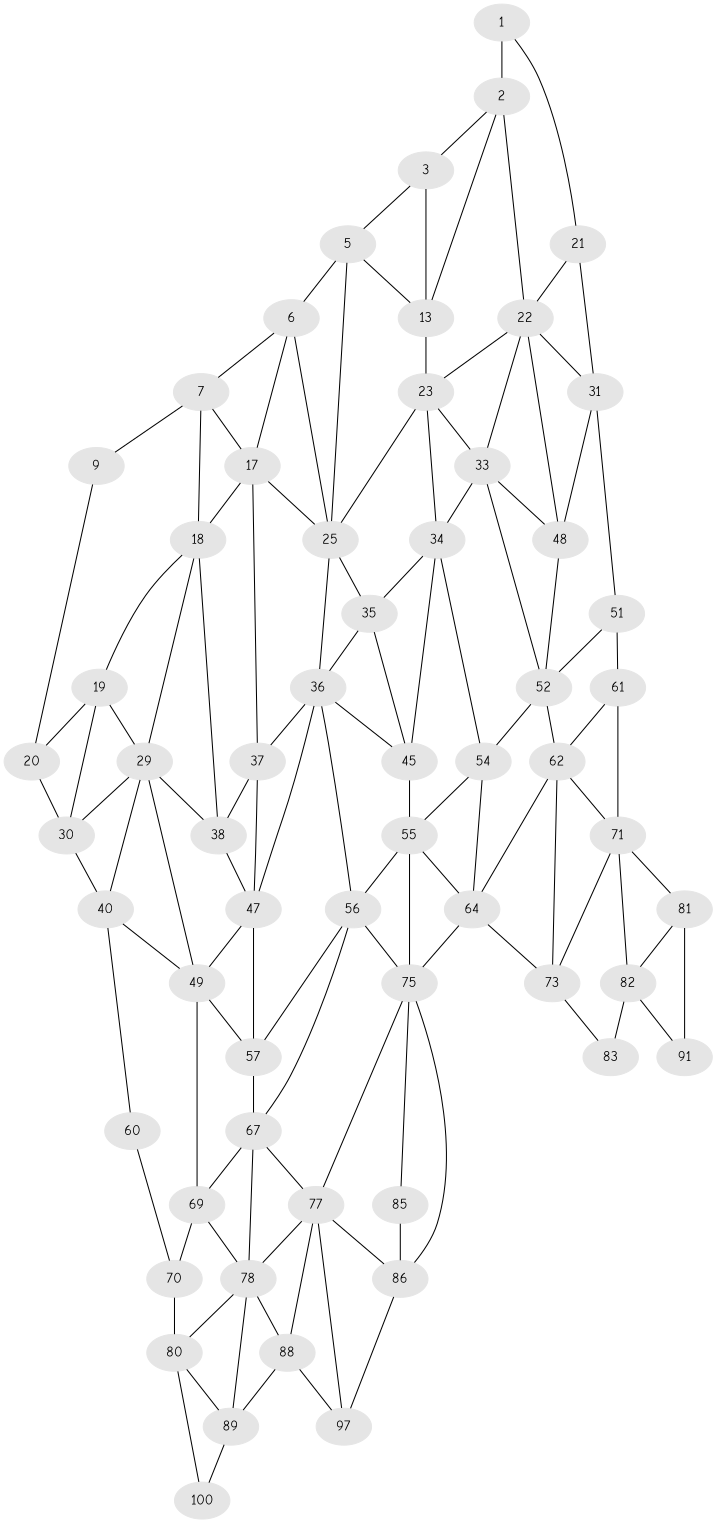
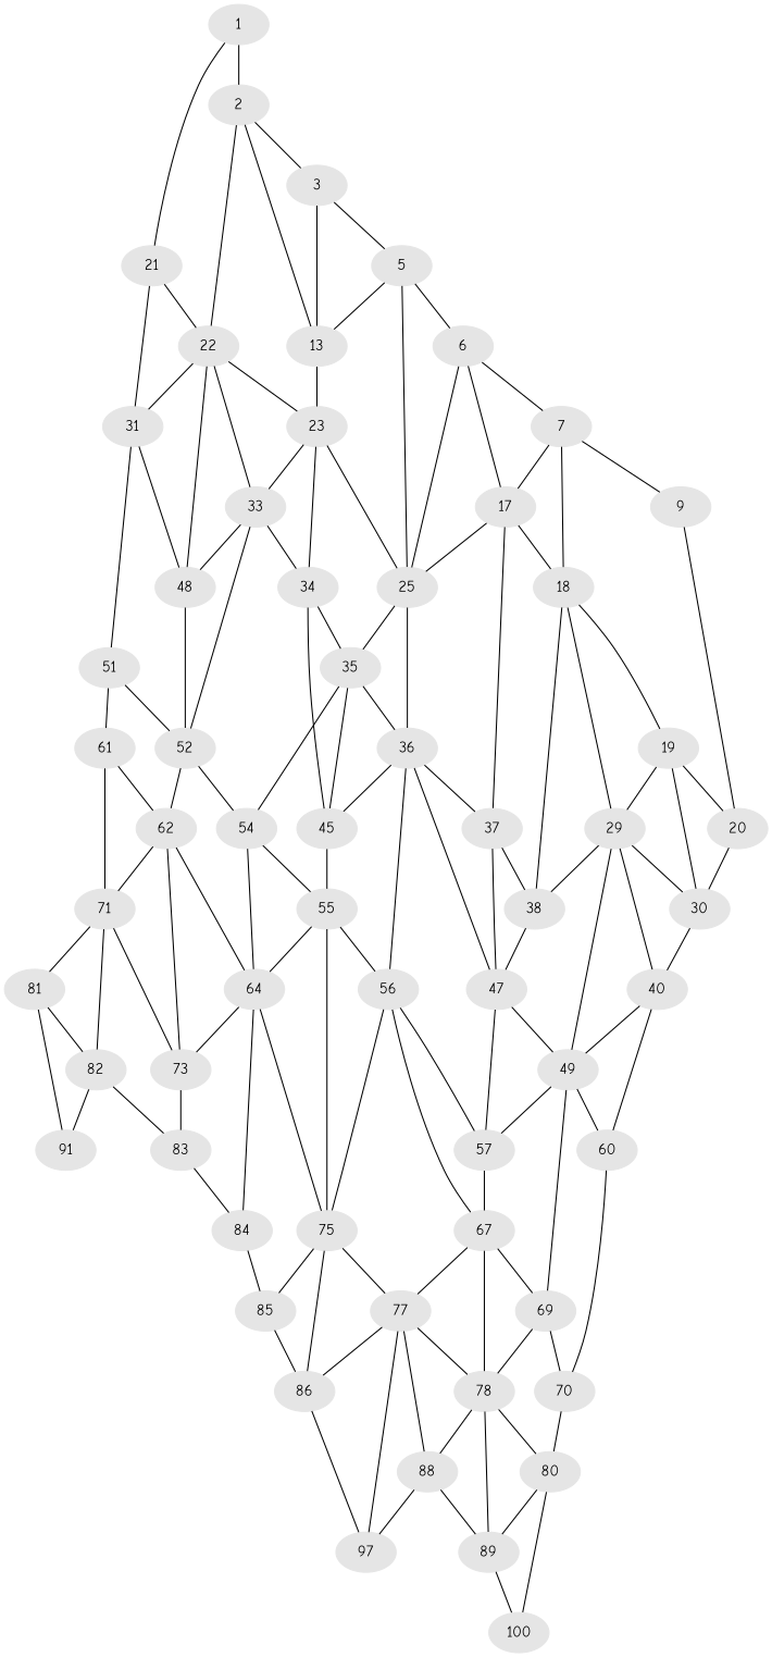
  graph {
    fontname="Comic Neue"
    node [color=gray90 fontname="Comic Neue" style=filled]
    edge [fontname="Comic Neue"]
    1 [super="+11"]
    2 [super="+12"]
    21
    3 [super="+4"]
    13 [super="+14"]
    22 [super="+32"]
    31 [super="+41"]
    5 [super="+15"]
    23 [super="+24"]
    33 [super="+43"]
    n11 [label=48]
    6 [super="+16"]
    25 [super="+26"]
    7 [super="+8"]
    17 [super="+27"]
    35
    36 [super="+46"]
    9 [super="+10"]
    18 [super="+28"]
    37
    20
    19
    29 [super="+39"]
    38
    30
    34 [super="+44"]
    47 [super="+48"]
    40 [super="+50"]
    49 [super="+59"]
    51
    52 [super="+53"]
    45
    54
    56 [super="+66"]
    60
    57 [super="+58"]
    69
    61
    62 [super="+63"]
    55 [super="+65"]
    64 [super="+74"]
    75 [super="+76"]
    67 [super="+68"]
    70
    78 [super="+79"]
    71 [super="+72"]
    73
+   84 [super="+94"]
    77 [super="+87"]
    85 [super="+95"]
    86 [super="+96"]
    80 [super="+90"]
    81
    82 [super="+92"]
    83 [super="+93"]
    88 [super="+98"]
    97
    89 [super="+99"]
    100
    91
    1 -- 2 [weight=2]
    1 -- 21
    2 -- 3
    2 -- 13
    2 -- 22
    21 -- 22
    21 -- 31
    3 -- 13 [weight=2]
    3 -- 5
    13 -- 23 [weight=2]
    22 -- 31
    22 -- 23
    22 -- 33
    22 -- n11
    31 -- n11
    31 -- 51
    5 -- 13
    5 -- 6 [weight=2]
    5 -- 25
    23 -- 33
    23 -- 25
    23 -- 34
    33 -- n11
    33 -- 34 [weight=2]
    33 -- 52
    n11 -- 52
    6 -- 25
    6 -- 7
    6 -- 17
    25 -- 35
    25 -- 36
    7 -- 17
    7 -- 9
    7 -- 18
    17 -- 25
    17 -- 18 [weight=2]
    17 -- 37
    35 -- 36
    35 -- 45
    36 -- 37
    36 -- 47
    36 -- 45
    36 -- 56
    9 -- 20
    18 -- 19
    18 -- 29
    18 -- 38
    37 -- 38
    37 -- 47
    20 -- 30
    19 -- 20
    19 -- 29
    29 -- 38
    29 -- 30
    29 -- 40
    29 -- 49
    38 -- 47
    30 -- 19
    30 -- 40
    34 -- 35
    34 -- 45
-   34 -- 54
+   35 -- 54
    47 -- 49
    47 -- 57 [weight=2]
    40 -- 49
    40 -- 60
+   49 -- 60
    49 -- 57
    49 -- 69
    51 -- 52
    51 -- 61
    52 -- 54
    52 -- 62 [weight=2]
    45 -- 55
    54 -- 55
    54 -- 64
    56 -- 57
    56 -- 75
    56 -- 67
    60 -- 70
    57 -- 67 [weight=2]
    69 -- 70
    69 -- 78
    61 -- 62
    61 -- 71
    62 -- 64
    62 -- 71
    62 -- 73
    55 -- 56 [weight=2]
    55 -- 64
    55 -- 75
    64 -- 75
    64 -- 73
+   64 -- 84
    75 -- 77
    75 -- 85
    75 -- 86
    67 -- 69
    67 -- 78
    67 -- 77
    70 -- 80
    78 -- 80
    78 -- 88
    78 -- 89
    71 -- 73
    71 -- 81
    71 -- 82
    73 -- 83
+   84 -- 85 [weight=2]
    77 -- 78
    77 -- 86
    77 -- 88
    77 -- 97
    85 -- 86 [weight=2]
    86 -- 97
    80 -- 89
    80 -- 100
    81 -- 82
    81 -- 91
    82 -- 83 [weight=2]
    82 -- 91
+   83 -- 84 [weight=2]
    88 -- 97
    88 -- 89 [weight=2]
    89 -- 100
  }
